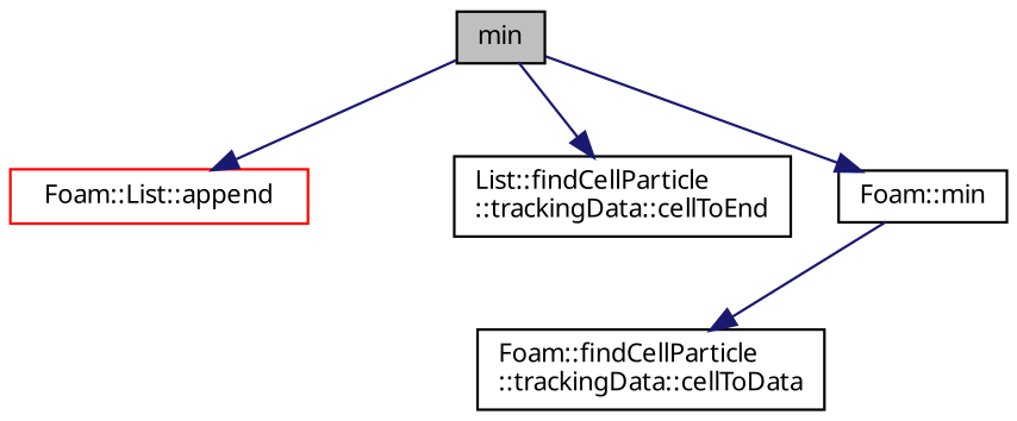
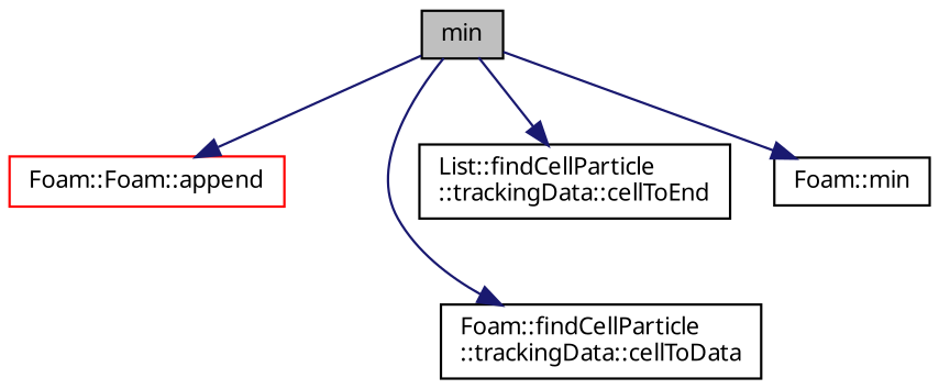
  digraph {
    fontname="Noto Sans"
    rankdir=TB
    node [color=black fontname="Noto Sans" fontsize=10 shape=record]
    edge [color=midnightblue fontname="Noto Sans" fontsize=10 labelfontname=FreeSans labelfontsize=10 style=solid]
    n1 [fillcolor=grey75 fontcolor=black height=0.2 label=min style=filled width=0.4]
-   n2 [color=red height=0.2 label="Foam::List::append" width=0.4]
+   n2 [color=red height=0.2 label="Foam::Foam::append" width=0.4]
    n3 [height=0.2 label="Foam::findCellParticle\l::trackingData::cellToData" width=0.4]
    n4 [height=0.2 label="List::findCellParticle\l::trackingData::cellToEnd" width=0.4]
    n5 [height=0.2 label="Foam::min" width=0.4]
    n1 -> n2
-   n5 -> n3
+   n1 -> n3
    n1 -> n4
    n1 -> n5
  }
